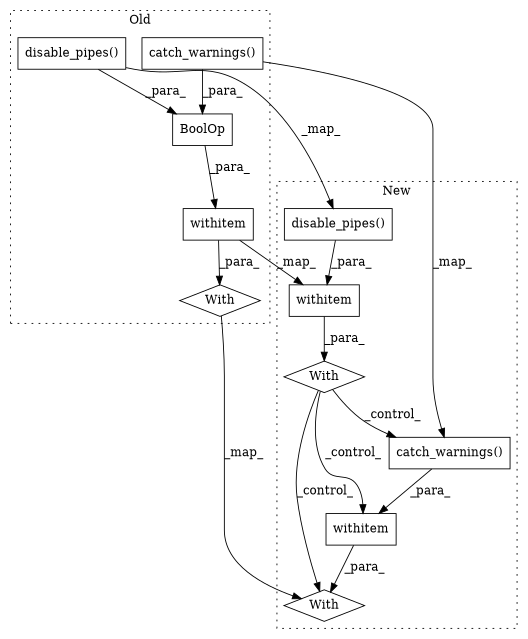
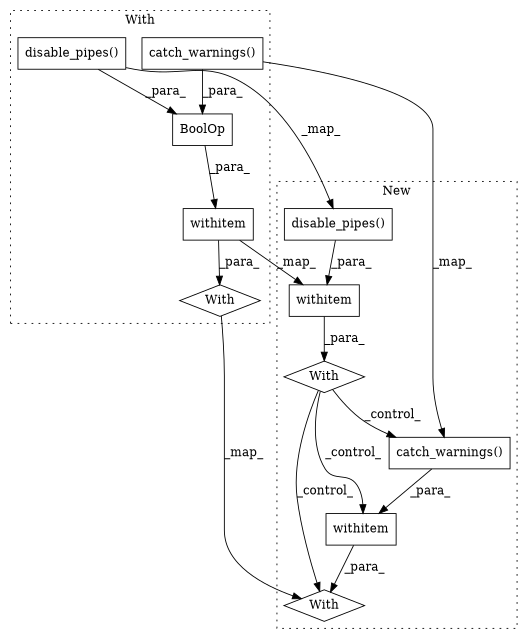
  digraph {
    node [a=75 l="18,12" s=2266 shape=box]
    n1 [label="disable_pipes()" s="2266,2285"]
    n2 [a=39 l="5,125" label=With s="2261,2269" shape=diamond]
    n3 [l=25 label="catch_warnings()" s=2302]
    n4 [a=72 l=61 label=BoolOp]
    n5 [a=49 l=3 label=withitem]
    n6 [label="disable_pipes()" s="2266,2285"]
    n7 [a=39 l="0,84" label=With s="2299,2307" shape=diamond]
    n8 [a=49 l=8 label=withitem s=2299]
    n9 [l=25 label="catch_warnings()" s=2299]
    n10 [a=49 l=3 label=withitem]
    n11 [a=39 l="5,30" label=With s="2261,2269" shape=diamond]
    subgraph cluster_1 {
-     label=Old
+     label=With
      style=dotted
      n1
      n2
      n3
      n4
      n5
    }
    subgraph cluster_2 {
      label=New
      style=dotted
      n6
      n7
      n8
      n9
      n10
      n11
    }
    n1 -> n4 [label=_para_]
    n1 -> n6 [label=_map_]
    n2 -> n7 [label=_map_]
    n3 -> n4 [label=_para_]
    n3 -> n9 [label=_map_]
    n4 -> n5 [label=_para_]
    n5 -> n2 [label=_para_]
    n5 -> n10 [label=_map_]
    n6 -> n10 [label=_para_]
    n8 -> n7 [label=_para_]
    n9 -> n8 [label=_para_]
    n10 -> n11 [label=_para_]
    n11 -> n7 [label=_control_]
    n11 -> n8 [label=_control_]
    n11 -> n9 [label=_control_]
  }
